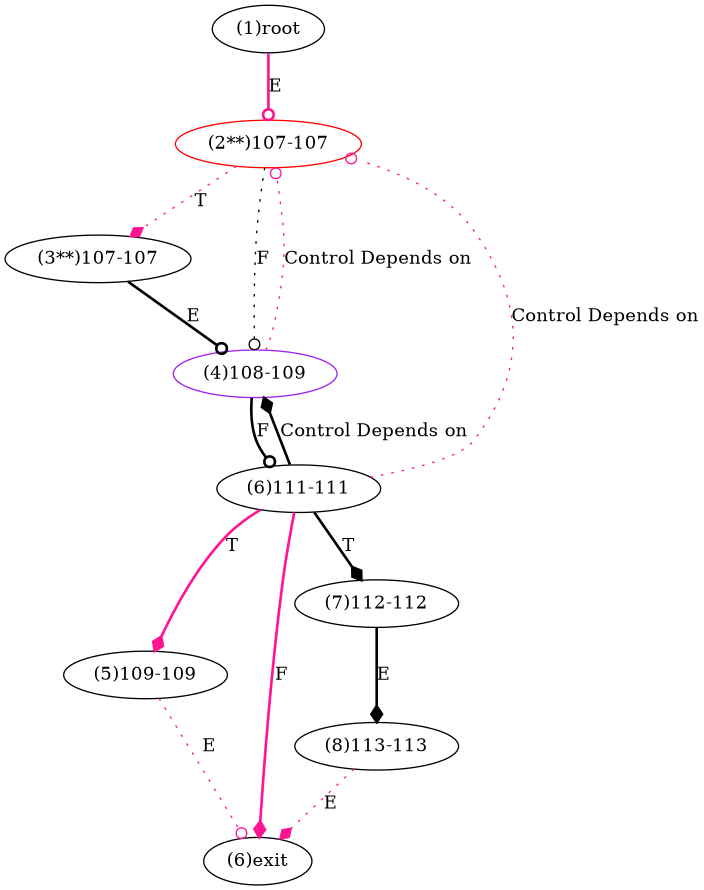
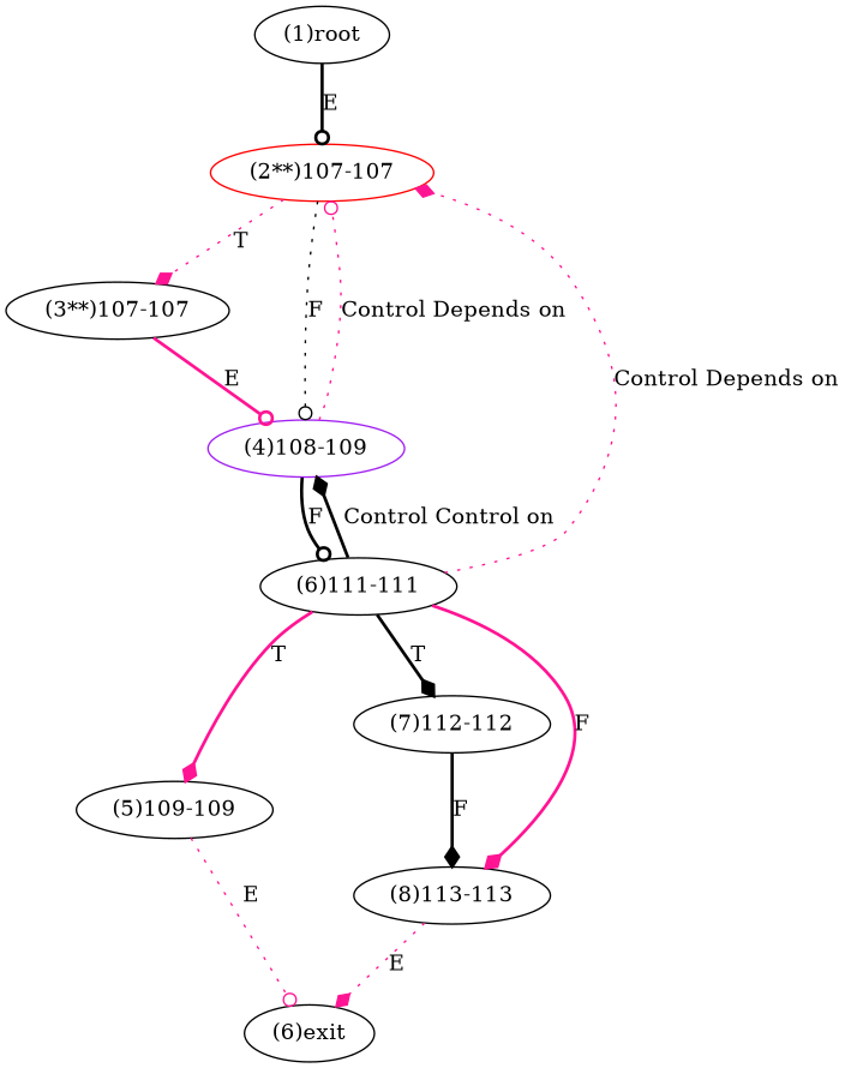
  digraph {
    edge [arrowhead=diamond color=deeppink style=bold]
    n1 [label="(1)root"]
    n2 [color=red label="(2**)107-107"]
    n3 [label="(3**)107-107"]
    n4 [color=purple label="(4)108-109"]
    n5 [color=black label="(6)111-111"]
    n6 [label="(5)109-109"]
    n7 [label="(6)exit"]
    n8 [label="(7)112-112"]
    n9 [label="(8)113-113"]
-   n1 -> n2 [arrowhead=odot label=E]
+   n1 -> n2 [arrowhead=odot color=black label=E]
    n2 -> n3 [label=T style=dotted]
    n2 -> n4 [arrowhead=odot color=black label=F style=dotted]
-   n3 -> n4 [arrowhead=odot color=black label=E]
+   n3 -> n4 [arrowhead=odot label=E]
    n4 -> n2 [arrowhead=odot label="Control Depends on" style=dotted]
    n4 -> n5 [arrowhead=odot color=black label=F]
-   n5 -> n2 [arrowhead=odot label="Control Depends on" style=dotted]
-   n5 -> n4 [color=black label="Control Depends on"]
+   n5 -> n2 [label="Control Depends on" style=dotted]
+   n5 -> n4 [color=black label="Control Control on"]
    n5 -> n6 [label=T]
    n5 -> n8 [color=black label=T]
-   n5 -> n7 [label=F]
+   n5 -> n9 [label=F]
    n6 -> n7 [arrowhead=odot label=E style=dotted]
-   n8 -> n9 [color=black label=E]
+   n8 -> n9 [color=black label=F]
    n9 -> n7 [label=E style=dotted]
  }
